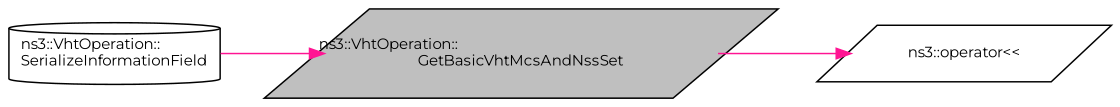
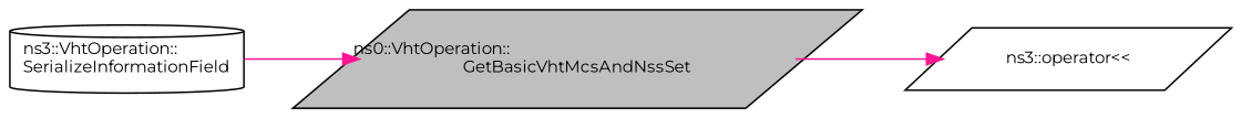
  digraph {
    fontname=Montserrat
    rankdir=RL
    node [color=black fillcolor=white fontname=Montserrat fontsize=10 shape=parallelogram style=filled]
    edge [color=deeppink dir=back fontname=Montserrat fontsize=10 labelfontname=Helvetica labelfontsize=10 style=solid]
-   n1 [fillcolor=grey75 fontcolor=black height=0.2 label="ns3::VhtOperation::\lGetBasicVhtMcsAndNssSet" width=0.4]
+   n1 [fillcolor=grey75 fontcolor=black height=0.2 label="ns0::VhtOperation::\lGetBasicVhtMcsAndNssSet" width=0.4]
    n2 [height=0.2 label="ns3::VhtOperation::\lSerializeInformationField" shape=cylinder width=0.4]
    n3 [height=0.2 label="ns3::operator\<\<" width=0.4]
    n1 -> n2
    n3 -> n1
  }
